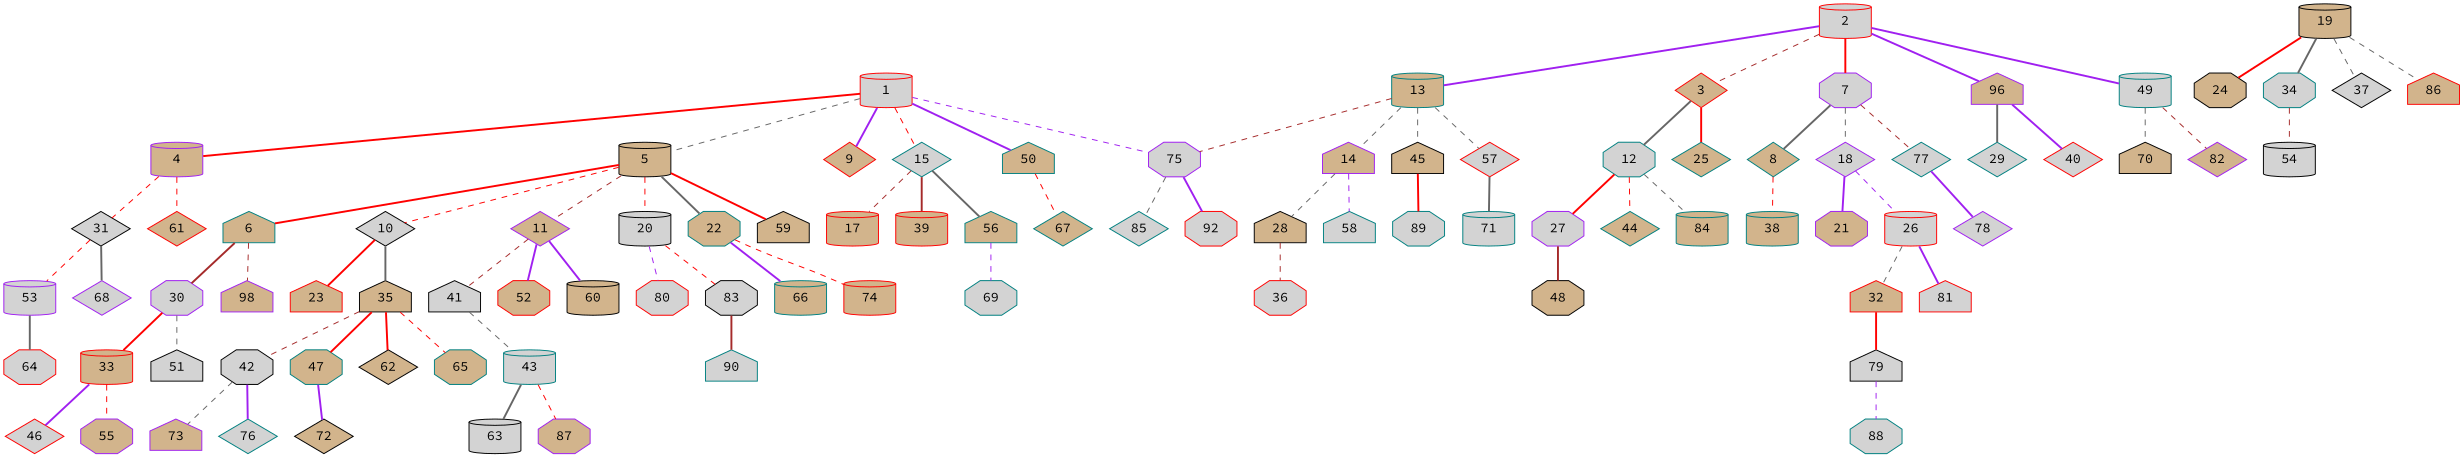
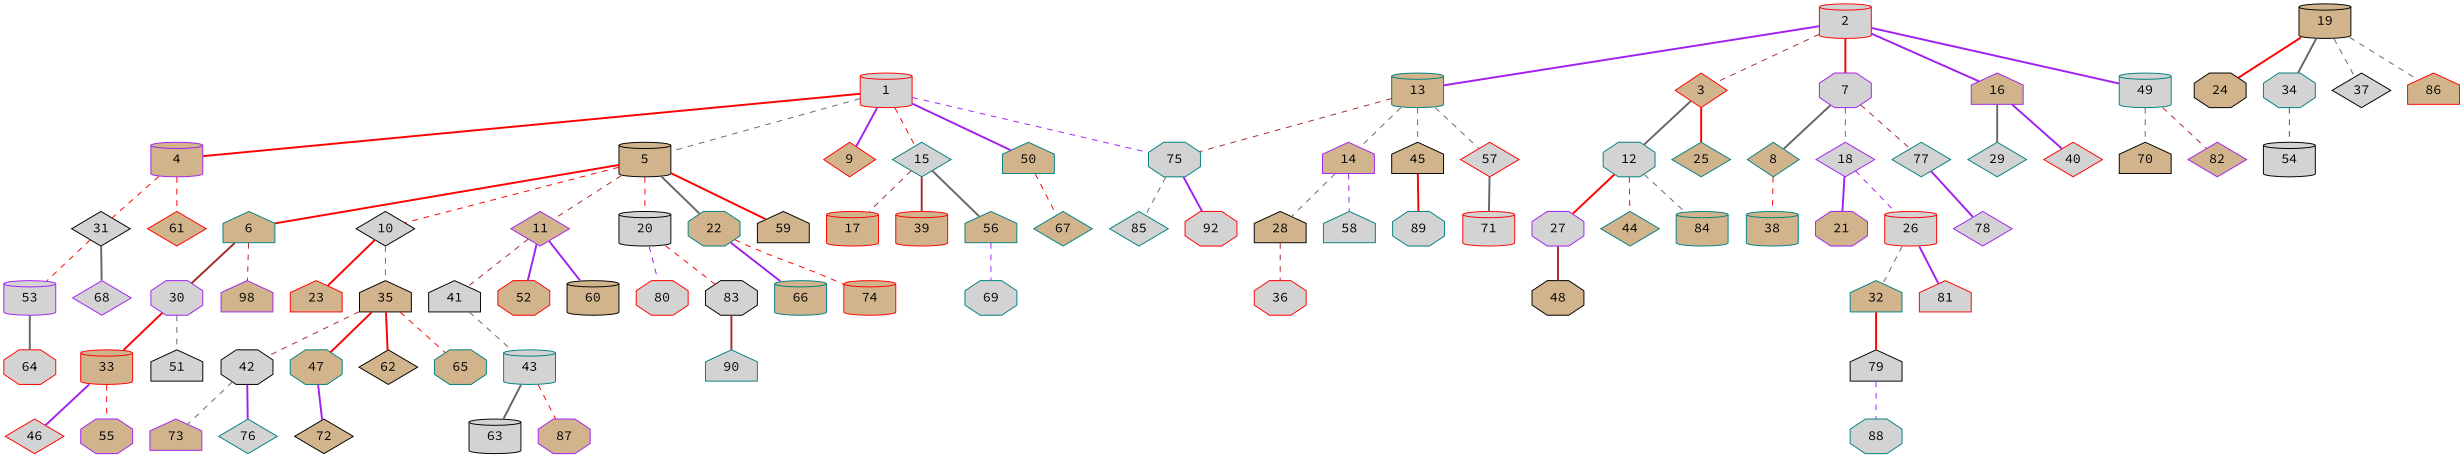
  graph {
    fontname="Source Code Pro"
    node [color=teal fillcolor=tan fontname="Source Code Pro" shape=diamond style=filled]
    edge [color=red fontname="Source Code Pro" style=dashed]
    1 [color=red fillcolor=lightgrey shape=cylinder]
    4 [color=purple shape=cylinder]
    5 [color=black shape=cylinder]
    9 [color=red]
    15 [fillcolor=lightgrey]
    50 [shape=house]
-   75 [color=purple fillcolor=lightgrey shape=octagon]
+   75 [fillcolor=lightgrey shape=octagon]
    2 [color=red fillcolor=lightgrey shape=cylinder]
    3 [color=red]
    7 [color=purple fillcolor=lightgrey shape=octagon]
    13 [shape=cylinder]
-   16 [color=purple shape=house label=96]
+   16 [color=purple shape=house]
    49 [fillcolor=lightgrey shape=cylinder]
    31 [color=black fillcolor=lightgrey]
    61 [color=red]
    6 [shape=house]
    10 [color=black fillcolor=lightgrey]
    11 [color=purple]
    20 [color=black fillcolor=lightgrey shape=cylinder]
    22 [shape=octagon]
    59 [color=black shape=house]
    17 [color=red shape=cylinder]
    39 [color=red shape=cylinder]
    56 [shape=house]
    67
    12 [fillcolor=lightgrey shape=octagon]
    25
    8
    18 [color=purple fillcolor=lightgrey]
    77 [fillcolor=lightgrey]
    14 [color=purple shape=house]
    45 [color=black shape=house]
    57 [color=red fillcolor=lightgrey]
    29 [fillcolor=lightgrey]
    40 [color=red fillcolor=lightgrey]
    70 [color=black shape=house]
    82 [color=purple]
    27 [color=purple fillcolor=lightgrey shape=octagon]
    44
    84 [shape=cylinder]
    19 [color=black shape=cylinder]
    24 [color=black shape=octagon]
    34 [fillcolor=lightgrey shape=octagon]
    37 [color=black fillcolor=lightgrey]
    86 [color=red shape=house]
    53 [color=purple fillcolor=lightgrey shape=cylinder]
    68 [color=purple fillcolor=lightgrey]
    30 [color=purple fillcolor=lightgrey shape=octagon]
    n49 [color=purple label=98 shape=house]
    23 [color=red shape=house]
    35 [color=black shape=house]
    41 [color=black fillcolor=lightgrey shape=house]
    52 [color=red shape=octagon]
    60 [color=black shape=cylinder]
    80 [color=red fillcolor=lightgrey shape=octagon]
    83 [color=black fillcolor=lightgrey shape=octagon]
    66 [shape=cylinder]
    74 [color=red shape=cylinder]
    33 [color=red shape=cylinder]
    51 [color=black fillcolor=lightgrey shape=house]
    38 [shape=cylinder]
    21 [color=purple shape=octagon]
    26 [color=red fillcolor=lightgrey shape=cylinder]
    78 [color=purple fillcolor=lightgrey]
    42 [color=black fillcolor=lightgrey shape=octagon]
    47 [shape=octagon]
    62 [color=black]
    65 [shape=octagon]
    43 [fillcolor=lightgrey shape=cylinder]
    48 [color=black shape=octagon]
    28 [color=black shape=house]
    58 [fillcolor=lightgrey shape=house]
    89 [fillcolor=lightgrey shape=octagon]
-   71 [fillcolor=lightgrey shape=cylinder]
+   71 [color=red fillcolor=lightgrey shape=cylinder]
    85 [fillcolor=lightgrey]
    92 [color=red fillcolor=lightgrey shape=octagon]
    36 [color=red fillcolor=lightgrey shape=octagon]
    69 [fillcolor=lightgrey shape=octagon]
-   32 [color=red shape=house]
+   32 [shape=house]
    81 [color=red fillcolor=lightgrey shape=house]
    54 [color=black fillcolor=lightgrey shape=cylinder]
    90 [fillcolor=lightgrey shape=house]
    79 [color=black fillcolor=lightgrey shape=house]
    46 [color=red fillcolor=lightgrey]
    55 [color=purple shape=octagon]
    64 [color=red fillcolor=lightgrey shape=octagon]
    88 [fillcolor=lightgrey shape=octagon]
    73 [color=purple shape=house]
    76 [fillcolor=lightgrey]
    72 [color=black]
    63 [color=black fillcolor=lightgrey shape=cylinder]
    87 [color=purple shape=octagon]
    1 -- 4 [style=bold]
    1 -- 5 [color=gray40]
    1 -- 9 [color=purple style=bold]
    1 -- 15
    1 -- 50 [color=purple style=bold]
    1 -- 75 [color=purple]
    4 -- 31
    4 -- 61
    5 -- 6 [style=bold]
    5 -- 10
    5 -- 11 [color=brown]
    5 -- 20
    5 -- 22 [color=gray40 style=bold]
    5 -- 59 [style=bold]
    15 -- 17 [color=brown]
    15 -- 39 [color=brown style=bold]
    15 -- 56 [color=gray40 style=bold]
    50 -- 67
    75 -- 85 [color=gray40]
    75 -- 92 [color=purple style=bold]
    2 -- 3 [color=brown]
    2 -- 7 [style=bold]
    2 -- 13 [color=purple style=bold]
    2 -- 16 [color=purple style=bold]
    2 -- 49 [color=purple style=bold]
    3 -- 12 [color=gray40 style=bold]
    3 -- 25 [style=bold]
    7 -- 8 [color=gray40 style=bold]
    7 -- 18 [color=gray40]
    7 -- 77 [color=brown]
    13 -- 75 [color=brown]
    13 -- 14 [color=gray40]
    13 -- 45 [color=gray40]
    13 -- 57 [color=gray40]
    16 -- 29 [color=gray40 style=bold]
    16 -- 40 [color=purple style=bold]
    49 -- 70 [color=gray40]
    49 -- 82 [color=brown]
    31 -- 53
    31 -- 68 [color=gray40 style=bold]
    6 -- 30 [color=brown style=bold]
    6 -- n49 [color=brown]
    10 -- 23 [style=bold]
-   10 -- 35 [color=gray40 style=bold]
+   10 -- 35 [color=gray40]
    11 -- 41 [color=brown]
    11 -- 52 [color=purple style=bold]
    11 -- 60 [color=purple style=bold]
    20 -- 80 [color=purple]
    20 -- 83
    22 -- 66 [color=purple style=bold]
    22 -- 74
    56 -- 69 [color=purple]
    12 -- 27 [style=bold]
    12 -- 44
    12 -- 84 [color=gray40]
    8 -- 38
    18 -- 21 [color=purple style=bold]
    18 -- 26 [color=purple]
    77 -- 78 [color=purple style=bold]
    14 -- 28 [color=gray40]
    14 -- 58 [color=purple]
    45 -- 89 [style=bold]
    57 -- 71 [color=gray40 style=bold]
    27 -- 48 [color=brown style=bold]
    19 -- 24 [style=bold]
    19 -- 34 [color=gray40 style=bold]
    19 -- 37 [color=gray40]
    19 -- 86 [color=gray40]
    34 -- 54 [color=brown]
    53 -- 64 [color=gray40 style=bold]
    30 -- 33 [style=bold]
    30 -- 51 [color=gray40]
    35 -- 42 [color=brown]
    35 -- 47 [style=bold]
    35 -- 62 [style=bold]
    35 -- 65
    41 -- 43 [color=gray40]
    83 -- 90 [color=brown style=bold]
    33 -- 46 [color=purple style=bold]
    33 -- 55
    26 -- 32 [color=gray40]
    26 -- 81 [color=purple style=bold]
    42 -- 73 [color=gray40]
    42 -- 76 [color=purple style=bold]
    47 -- 72 [color=purple style=bold]
    43 -- 63 [color=gray40 style=bold]
    43 -- 87
    28 -- 36 [color=brown]
    32 -- 79 [style=bold]
    79 -- 88 [color=purple]
  }
